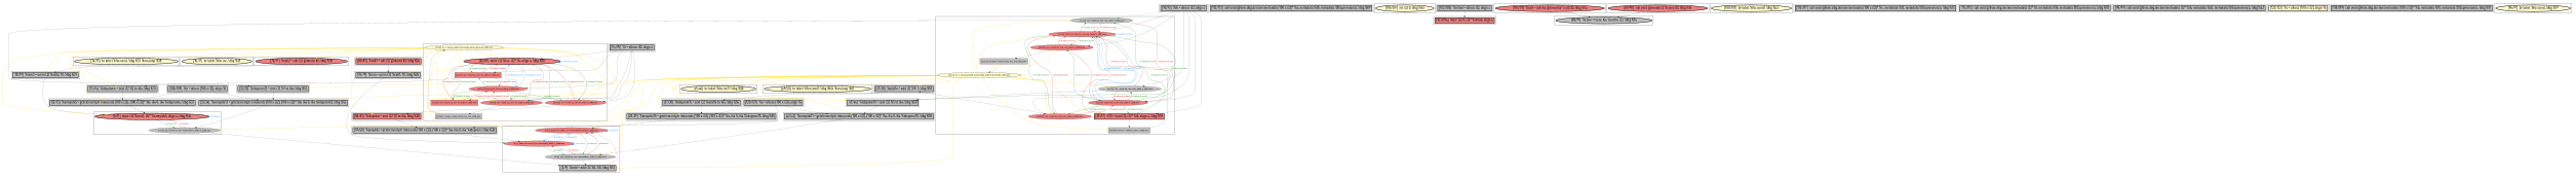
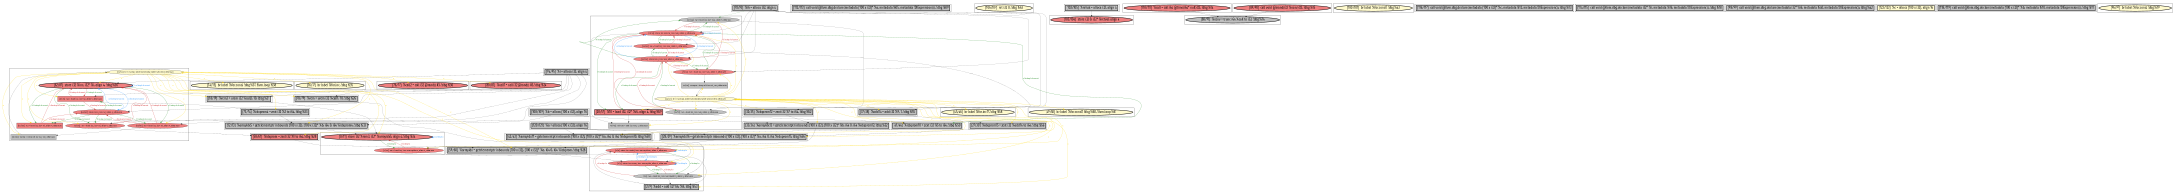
  digraph {
    fontname="Fira Sans"
    node [fillcolor=grey fontname="Fira Sans" shape=ellipse style=filled fontsize=20 penwidth=3.0]
    edge [color=black fontcolor=black fontname="Fira Sans" penwidth=1.0 style=solid]
    n1 [label="[31/36]  %7 = load i32, i32* %i6, align 4, !dbg !651" fontsize="" penwidth=""]
    n2 [fillcolor=lightcoral label="[21/56]  store i32 %inc18, i32* %i6, align 4, !dbg !659" fontsize="" penwidth=""]
    n3 [fillcolor=lightcoral label="[39/40]  %9 = load i32, i32* %i6, align 4, !dbg !654" fontsize="" penwidth=""]
    n4 [fillcolor=lemonchiffon label="[26/51]  br i1 %cmp8, label %for.body9, label %for.end19, !dbg !647" fontsize="" penwidth=""]
    n5 [fillcolor=lightcoral label="[20/57]  %10 = load i32, i32* %i6, align 4, !dbg !659" shape=box]
    n6 [fillcolor=lightcoral label="[23/54]  store i32 0, i32* %i6, align 4, !dbg !642" fontsize="" penwidth=""]
    n7 [fillcolor=lightcoral label="[24/53]  %4 = load i32, i32* %i6, align 4, !dbg !644" fontsize="" penwidth=""]
    n8 [label="[47/48]  %inc18 = add i32 %10, 1, !dbg !659" shape=rectangle fontsize="" penwidth=""]
    n9 [label="[22/55]  %5 = load i32, i32* %i6, align 4, !dbg !648" fontsize="" penwidth=""]
    n10 [label="[25/52]  %cmp8 = icmp ult i32 %4, 100, !dbg !646" shape=rectangle fontsize="" penwidth=""]
    n11 [label="[32/35]  %idxprom12 = zext i32 %7 to i64, !dbg !652" shape=rectangle]
    n12 [label="[42/43]  %arrayidx11 = getelementptr inbounds [100 x i32], [100 x i32]* %a, i64 0, i64 %idxprom10, !dbg !650" shape=rectangle]
    n13 [label="[112/113]  call void @llvm.dbg.declare(metadata [100 x i32]* %a, metadata !605, metadata !DIExpression()), !dbg !609" shape=rectangle]
    n14 [fillcolor=lemonchiffon label="[106/107]  ret i32 0, !dbg !663"]
    n15 [label="[18/19]  %rem3 = urem i32 %call2, 10, !dbg !631" shape=rectangle]
    n16 [label="[41/44]  %idxprom10 = zext i32 %5 to i64, !dbg !650" shape=rectangle]
    n17 [label="[33/34]  %arrayidx13 = getelementptr inbounds [100 x i32], [100 x i32]* %b, i64 0, i64 %idxprom12, !dbg !652" shape=rectangle]
    n18 [label="[102/105]  %retval = alloca i32, align 4" shape=rectangle]
    n19 [fillcolor=lightcoral label="[110/111]  %call = call i64 @time(i64* null) #3, !dbg !614"]
    n20 [fillcolor=lemonchiffon label="[100/101]  br label %for.cond7, !dbg !643"]
    n21 [label="[73/74]  %idxprom4 = zext i32 %2 to i64, !dbg !633" shape=rectangle]
    n22 [label="[116/117]  call void @llvm.dbg.declare(metadata [100 x i32]* %c, metadata !612, metadata !DIExpression()), !dbg !613" shape=rectangle]
    n23 [label="[114/115]  call void @llvm.dbg.declare(metadata i32* %i, metadata !616, metadata !DIExpression()), !dbg !618" shape=rectangle]
    n24 [label="[37/38]  %add14 = add i32 %9, 1, !dbg !655" shape=rectangle]
    n25 [label="[98/99]  call void @llvm.dbg.declare(metadata i32* %i6, metadata !640, metadata !DIExpression()), !dbg !642" shape=rectangle]
    n26 [label="[78/79]  %rem = urem i32 %call1, 10, !dbg !626" shape=rectangle]
    n27 [fillcolor=lightcoral label="[58/61]  %idxprom = zext i32 %1 to i64, !dbg !628" shape=rectangle]
    n28 [fillcolor=lemonchiffon label="[122/123]  %c = alloca [100 x i32], align 16" shape=rectangle]
    n29 [label="[108/109]  %b = alloca [100 x i32], align 16" shape=rectangle]
    n30 [fillcolor=lightcoral label="[3/8]  store i32 %add, i32* %arrayidx16, align 4, !dbg !657" fontsize="" penwidth=""]
    n31 [fillcolor=lightcoral label="[4/7]  store i32 %rem, i32* %arrayidx, align 4, !dbg !629" fontsize="" penwidth=""]
    n32 [label="[5/6]  %6 = load i32, i32* %arrayidx11, align 4, !dbg !650" fontsize="" penwidth=""]
    n33 [label="[2/9]  %add = add i32 %6, %8, !dbg !653" shape=rectangle]
    n34 [label="[94/95]  %i = alloca i32, align 4" shape=rectangle]
    n35 [label="[92/93]  %i6 = alloca i32, align 4" shape=rectangle]
    n36 [fillcolor=lightcoral label="[0/11]  store i32 %rem3, i32* %arrayidx5, align 4, !dbg !634"]
-   n37 [label="[1/10]  %8 = load i32, i32* %arrayidx13, align 4, !dbg !652" fontsize="" penwidth=""]
+   n37 [fillcolor=lightcoral label="[1/10]  %8 = load i32, i32* %arrayidx13, align 4, !dbg !652" fontsize="" penwidth=""]
    n38 [fillcolor=lemonchiffon label="[45/46]  br label %for.inc17, !dbg !658"]
    n39 [fillcolor=lemonchiffon label="[14/15]  br label %for.cond, !dbg !637, !llvm.loop !638"]
    n40 [fillcolor=lemonchiffon label="[16/17]  br label %for.inc, !dbg !635"]
    n41 [label="[59/60]  %arrayidx = getelementptr inbounds [100 x i32], [100 x i32]* %a, i64 0, i64 %idxprom, !dbg !628" shape=rectangle]
    n42 [label="[88/91]  %conv = trunc i64 %call to i32, !dbg !614"]
    n43 [label="[12/13]  %arrayidx5 = getelementptr inbounds [100 x i32], [100 x i32]* %b, i64 0, i64 %idxprom4, !dbg !633" shape=rectangle]
    n44 [label="[118/119]  call void @llvm.dbg.declare(metadata [100 x i32]* %b, metadata !610, metadata !DIExpression()), !dbg !611" shape=rectangle]
    n45 [fillcolor=lightcoral label="[76/77]  %call2 = call i32 @rand() #3, !dbg !630"]
-   n46 [fillcolor=lightcoral label="[80/81]  %call1 = call i32 @rand() #3, !dbg !624" shape=box]
+   n46 [fillcolor=lightcoral label="[80/81]  %call1 = call i32 @rand() #3, !dbg !624"]
    n47 [label="[27/30]  %idxprom15 = zext i32 %add14 to i64, !dbg !656" shape=rectangle]
    n48 [label="[28/29]  %arrayidx16 = getelementptr inbounds [100 x i32], [100 x i32]* %a, i64 0, i64 %idxprom15, !dbg !656" shape=rectangle]
-   n49 [fillcolor=lightcoral label="[103/104]  store i32 0, i32* %retval, align 4" shape=box]
+   n49 [fillcolor=lightcoral label="[103/104]  store i32 0, i32* %retval, align 4"]
    n50 [fillcolor=lemonchiffon label="[71/82]  br i1 %cmp, label %for.body, label %for.end, !dbg !623" fontsize="" penwidth=""]
    n51 [fillcolor=lightcoral label="[62/87]  store i32 %inc, i32* %i, align 4, !dbg !636"]
    n52 [fillcolor=lightcoral label="[72/75]  %2 = load i32, i32* %i, align 4, !dbg !632" shape=box fontsize="" penwidth=""]
    n53 [fillcolor=lightcoral label="[64/85]  store i32 0, i32* %i, align 4, !dbg !618" fontsize="" penwidth=""]
    n54 [fillcolor=lightcoral label="[69/84]  %0 = load i32, i32* %i, align 4, !dbg !620" fontsize="" penwidth=""]
    n55 [label="[70/83]  %cmp = icmp ult i32 %0, 100, !dbg !622" shape=rectangle fontsize="" penwidth=""]
    n56 [fillcolor=lightcoral label="[63/86]  %1 = load i32, i32* %i, align 4, !dbg !627" fontsize="" penwidth=""]
    n57 [fillcolor=lightcoral label="[65/68]  %3 = load i32, i32* %i, align 4, !dbg !636" shape=box fontsize="" penwidth=""]
    n58 [fillcolor=lightcoral label="[89/90]  call void @srand(i32 %conv) #3, !dbg !615"]
    n59 [label="[120/121]  %a = alloca [100 x i32], align 16" shape=rectangle]
    n60 [fillcolor=lemonchiffon label="[96/97]  br label %for.cond, !dbg !619"]
    n61 [fillcolor=lemonchiffon label="[49/50]  br label %for.cond7, !dbg !660, !llvm.loop !661"]
    subgraph cluster_1 {
      n1
      n2
      n3
      n4
      n5
      n6
      n7
      n8
      n9
      n10
    }
    subgraph cluster_2 {
      n11
    }
    subgraph cluster_3 {
      n12
    }
    subgraph cluster_4 {
      n13
    }
    subgraph cluster_5 {
      n14
    }
    subgraph cluster_6 {
      n15
    }
    subgraph cluster_7 {
      n16
    }
    subgraph cluster_8 {
      n17
    }
    subgraph cluster_9 {
      n18
    }
    subgraph cluster_10 {
      n19
    }
    subgraph cluster_11 {
      n20
    }
    subgraph cluster_12 {
      n21
    }
    subgraph cluster_13 {
      n22
    }
    subgraph cluster_14 {
      n23
    }
    subgraph cluster_15 {
      n24
    }
    subgraph cluster_16 {
      n25
    }
    subgraph cluster_17 {
      n26
    }
    subgraph cluster_18 {
      n27
    }
    subgraph cluster_19 {
      n28
    }
    subgraph cluster_20 {
      n29
    }
    subgraph cluster_21 {
      n30
      n31
      n32
      n33
    }
    subgraph cluster_22 {
      n34
    }
    subgraph cluster_23 {
      n35
    }
    subgraph cluster_24 {
      n36
      n37
    }
    subgraph cluster_25 {
      n38
    }
    subgraph cluster_26 {
      n39
    }
    subgraph cluster_27 {
      n40
    }
    subgraph cluster_28 {
      n41
    }
    subgraph cluster_29 {
      n42
    }
    subgraph cluster_30 {
      n43
    }
    subgraph cluster_31 {
      n44
    }
    subgraph cluster_32 {
      n45
    }
    subgraph cluster_33 {
      n46
    }
    subgraph cluster_34 {
      n47
    }
    subgraph cluster_35 {
      n48
    }
    subgraph cluster_36 {
      n49
    }
    subgraph cluster_37 {
      n50
      n51
      n52
      n53
      n54
      n55
      n56
      n57
    }
    subgraph cluster_38 {
      n58
    }
    subgraph cluster_39 {
      n59
    }
    subgraph cluster_40 {
      n60
    }
    subgraph cluster_41 {
      n61
    }
    n1 -> n2 [color=firebrick3 fontcolor=firebrick3 label="A|indep|0|Const"]
    n1 -> n6 [color=firebrick3 fontcolor=firebrick3 label="A|indep|0|Const"]
    n1 -> n11 [penwidth=0.5]
    n2 -> n1 [color=forestgreen fontcolor=forestgreen label="T|indep|0|Const"]
    n2 -> n2 [color=dodgerblue fontcolor=dodgerblue label="O|dep|0|Const"]
    n2 -> n3 [color=forestgreen fontcolor=forestgreen label="T|indep|0|Const"]
    n2 -> n5 [color=forestgreen fontcolor=forestgreen label="T|indep|0|Const"]
    n2 -> n6 [color=dodgerblue fontcolor=dodgerblue label="O|indep|0|Const"]
    n2 -> n7 [color=forestgreen fontcolor=forestgreen label="T|indep|0|Const"]
    n2 -> n16 [color=forestgreen fontcolor=forestgreen label="T|indep|0|Const"]
    n3 -> n2 [color=firebrick3 fontcolor=firebrick3 label="A|indep|0|Const"]
    n3 -> n6 [color=firebrick3 fontcolor=firebrick3 label="A|indep|0|Const"]
    n3 -> n24 [penwidth=0.5]
    n4 -> n1 [color=gold fontcolor=gold label=C]
    n4 -> n2 [color=gold fontcolor=gold label=C]
    n4 -> n3 [color=gold fontcolor=gold label=C]
    n4 -> n4 [color=gold fontcolor=gold label=C]
    n4 -> n5 [color=gold fontcolor=gold label=C]
    n4 -> n7 [color=gold fontcolor=gold label=C]
    n4 -> n8 [color=gold fontcolor=gold label=C]
    n4 -> n9 [color=gold fontcolor=gold label=C]
    n4 -> n10 [color=gold fontcolor=gold label=C]
    n4 -> n11 [color=gold fontcolor=gold label=C]
    n4 -> n12 [color=gold fontcolor=gold label=C]
    n4 -> n16 [color=gold fontcolor=gold label=C]
    n4 -> n17 [color=gold fontcolor=gold label=C]
    n4 -> n24 [color=gold fontcolor=gold label=C]
    n4 -> n30 [color=gold fontcolor=gold label=C]
    n4 -> n32 [color=gold fontcolor=gold label=C]
    n4 -> n33 [color=gold fontcolor=gold label=C]
    n4 -> n37 [color=gold fontcolor=gold label=C]
    n4 -> n38 [color=gold fontcolor=gold label=C]
    n4 -> n47 [color=gold fontcolor=gold label=C]
    n4 -> n48 [color=gold fontcolor=gold label=C]
    n4 -> n61 [color=gold fontcolor=gold label=C]
    n5 -> n2 [color=firebrick3 fontcolor=firebrick3 label="A|indep|0|Const"]
    n5 -> n8 [penwidth=0.5]
    n6 -> n1 [color=forestgreen fontcolor=forestgreen label="T|indep|0|Const"]
    n6 -> n2 [color=dodgerblue fontcolor=dodgerblue label="O|indep|0|Const"]
    n6 -> n3 [color=forestgreen fontcolor=forestgreen label="T|indep|0|Const"]
    n6 -> n5 [color=forestgreen fontcolor=forestgreen label="T|indep|0|Const"]
    n6 -> n7 [color=forestgreen fontcolor=forestgreen label="T|indep|0|Const"]
    n6 -> n9 [color=forestgreen fontcolor=forestgreen label="T|indep|0|Const"]
    n7 -> n2 [color=firebrick3 fontcolor=firebrick3 label="A|indep|0|Const"]
    n7 -> n6 [color=firebrick3 fontcolor=firebrick3 label="A|indep|0|Const"]
    n7 -> n10 [penwidth=0.5]
-   n8 -> n2 [penwidth=0.5]
+   n2 -> n8 [penwidth=0.5]
    n9 -> n2 [color=firebrick3 fontcolor=firebrick3 label="A|indep|0|Const"]
    n9 -> n6 [color=firebrick3 fontcolor=firebrick3 label="A|indep|0|Const"]
    n9 -> n16 [penwidth=0.5]
    n10 -> n4 [penwidth=0.5]
    n11 -> n17 [penwidth=0.5]
    n12 -> n32 [penwidth=0.5]
    n15 -> n36 [penwidth=0.5]
    n16 -> n12 [penwidth=0.5]
    n17 -> n37 [penwidth=0.5]
    n18 -> n49 [penwidth=0.5]
    n19 -> n42 [penwidth=0.5]
    n21 -> n43 [penwidth=0.5]
    n24 -> n47 [penwidth=0.5]
    n26 -> n31 [penwidth=0.5]
    n27 -> n41 [penwidth=0.5]
    n29 -> n17 [penwidth=0.5]
    n29 -> n43 [penwidth=0.5]
    n30 -> n30 [color=dodgerblue fontcolor=dodgerblue label="O|dep|0"]
    n30 -> n31 [color=dodgerblue fontcolor=dodgerblue label="O|indep|0"]
    n30 -> n32 [color=forestgreen fontcolor=forestgreen label="T|indep|0"]
    n31 -> n30 [color=dodgerblue fontcolor=dodgerblue label="O|indep|0"]
    n31 -> n31 [color=dodgerblue fontcolor=dodgerblue label="O|dep|0"]
    n31 -> n32 [color=forestgreen fontcolor=forestgreen label="T|indep|0"]
    n32 -> n30 [color=firebrick3 fontcolor=firebrick3 label="A|indep|0"]
    n32 -> n31 [color=firebrick3 fontcolor=firebrick3 label="A|indep|0"]
    n32 -> n33 [penwidth=0.5]
    n33 -> n30 [penwidth=0.5]
    n34 -> n51 [penwidth=0.5]
    n34 -> n52 [penwidth=0.5]
    n34 -> n53 [penwidth=0.5]
    n34 -> n54 [penwidth=0.5]
    n34 -> n56 [penwidth=0.5]
    n34 -> n57 [penwidth=0.5]
    n35 -> n1 [color=forestgreen penwidth=0.5]
    n35 -> n2 [penwidth=0.5]
    n35 -> n3 [penwidth=0.5]
    n35 -> n5 [penwidth=0.5]
    n35 -> n6 [penwidth=0.5]
    n35 -> n7 [penwidth=0.5]
    n35 -> n9 [penwidth=0.5]
    n36 -> n36 [color=dodgerblue fontcolor=dodgerblue label="O|dep|0"]
    n36 -> n37 [color=forestgreen fontcolor=forestgreen label="T|indep|0"]
    n37 -> n33 [penwidth=0.5]
    n37 -> n36 [color=firebrick3 fontcolor=firebrick3 label="A|indep|0"]
    n41 -> n31 [penwidth=0.5]
    n43 -> n36 [penwidth=0.5]
    n45 -> n15 [penwidth=0.5]
    n46 -> n26 [penwidth=0.5]
    n47 -> n48 [penwidth=0.5]
    n48 -> n30 [penwidth=0.5]
    n50 -> n15 [color=gold fontcolor=gold label=C]
    n50 -> n21 [color=gold fontcolor=gold label=C]
    n50 -> n26 [color=gold fontcolor=gold label=C]
    n50 -> n27 [color=gold fontcolor=gold label=C]
    n50 -> n31 [color=gold fontcolor=gold label=C]
    n50 -> n36 [color=gold fontcolor=gold label=C]
    n50 -> n39 [color=gold fontcolor=gold label=C]
    n50 -> n40 [color=gold fontcolor=gold label=C]
    n50 -> n41 [color=gold fontcolor=gold label=C]
    n50 -> n43 [color=gold fontcolor=gold label=C]
    n50 -> n45 [color=gold fontcolor=gold label=C]
    n50 -> n46 [color=gold fontcolor=gold label=C]
    n50 -> n50 [color=gold fontcolor=gold label=C]
    n50 -> n51 [color=gold fontcolor=gold label=C]
    n50 -> n52 [color=gold fontcolor=gold label=C]
    n50 -> n54 [color=gold fontcolor=gold label=C]
    n50 -> n55 [color=gold fontcolor=gold label=C]
    n50 -> n56 [color=gold fontcolor=gold label=C]
    n50 -> n57 [color=gold fontcolor=gold label=C]
    n51 -> n51 [color=dodgerblue fontcolor=dodgerblue label="O|dep|0|Const"]
    n51 -> n52 [color=firebrick3 fontcolor=forestgreen label="T|indep|0|Const"]
    n51 -> n53 [color=dodgerblue fontcolor=dodgerblue label="O|indep|0|Const"]
    n51 -> n54 [color=forestgreen fontcolor=forestgreen label="T|indep|0|Const"]
    n51 -> n56 [color=forestgreen fontcolor=forestgreen label="T|indep|0|Const"]
    n51 -> n57 [color=forestgreen fontcolor=forestgreen label="T|indep|0|Const"]
    n52 -> n21 [penwidth=0.5]
    n52 -> n51 [color=firebrick3 fontcolor=firebrick3 label="A|indep|0|Const"]
    n52 -> n53 [color=firebrick3 fontcolor=firebrick3 label="A|indep|0|Const"]
    n53 -> n51 [color=dodgerblue fontcolor=dodgerblue label="O|indep|0|Const"]
    n53 -> n52 [color=forestgreen fontcolor=forestgreen label="T|indep|0|Const"]
    n53 -> n54 [color=forestgreen fontcolor=forestgreen label="T|indep|0|Const"]
    n53 -> n56 [color=forestgreen fontcolor=forestgreen label="T|indep|0|Const"]
    n53 -> n57 [color=forestgreen fontcolor=forestgreen label="T|indep|0|Const"]
    n54 -> n51 [color=firebrick3 fontcolor=firebrick3 label="A|indep|0|Const"]
    n54 -> n53 [color=firebrick3 fontcolor=firebrick3 label="A|indep|0|Const"]
    n54 -> n55 [penwidth=0.5]
    n55 -> n50 [penwidth=0.5]
    n56 -> n27 [penwidth=0.5]
    n56 -> n51 [color=firebrick3 fontcolor=firebrick3 label="A|indep|0|Const"]
    n57 -> n51 [color=firebrick3 fontcolor=firebrick3 label="A|indep|0|Const"]
    n57 -> n53 [color=firebrick3 fontcolor=firebrick3 label="A|indep|0|Const"]
    n58 -> n42 [penwidth=0.5]
    n59 -> n12 [penwidth=0.5]
    n59 -> n41 [penwidth=0.5]
    n59 -> n48 [penwidth=0.5]
  }
